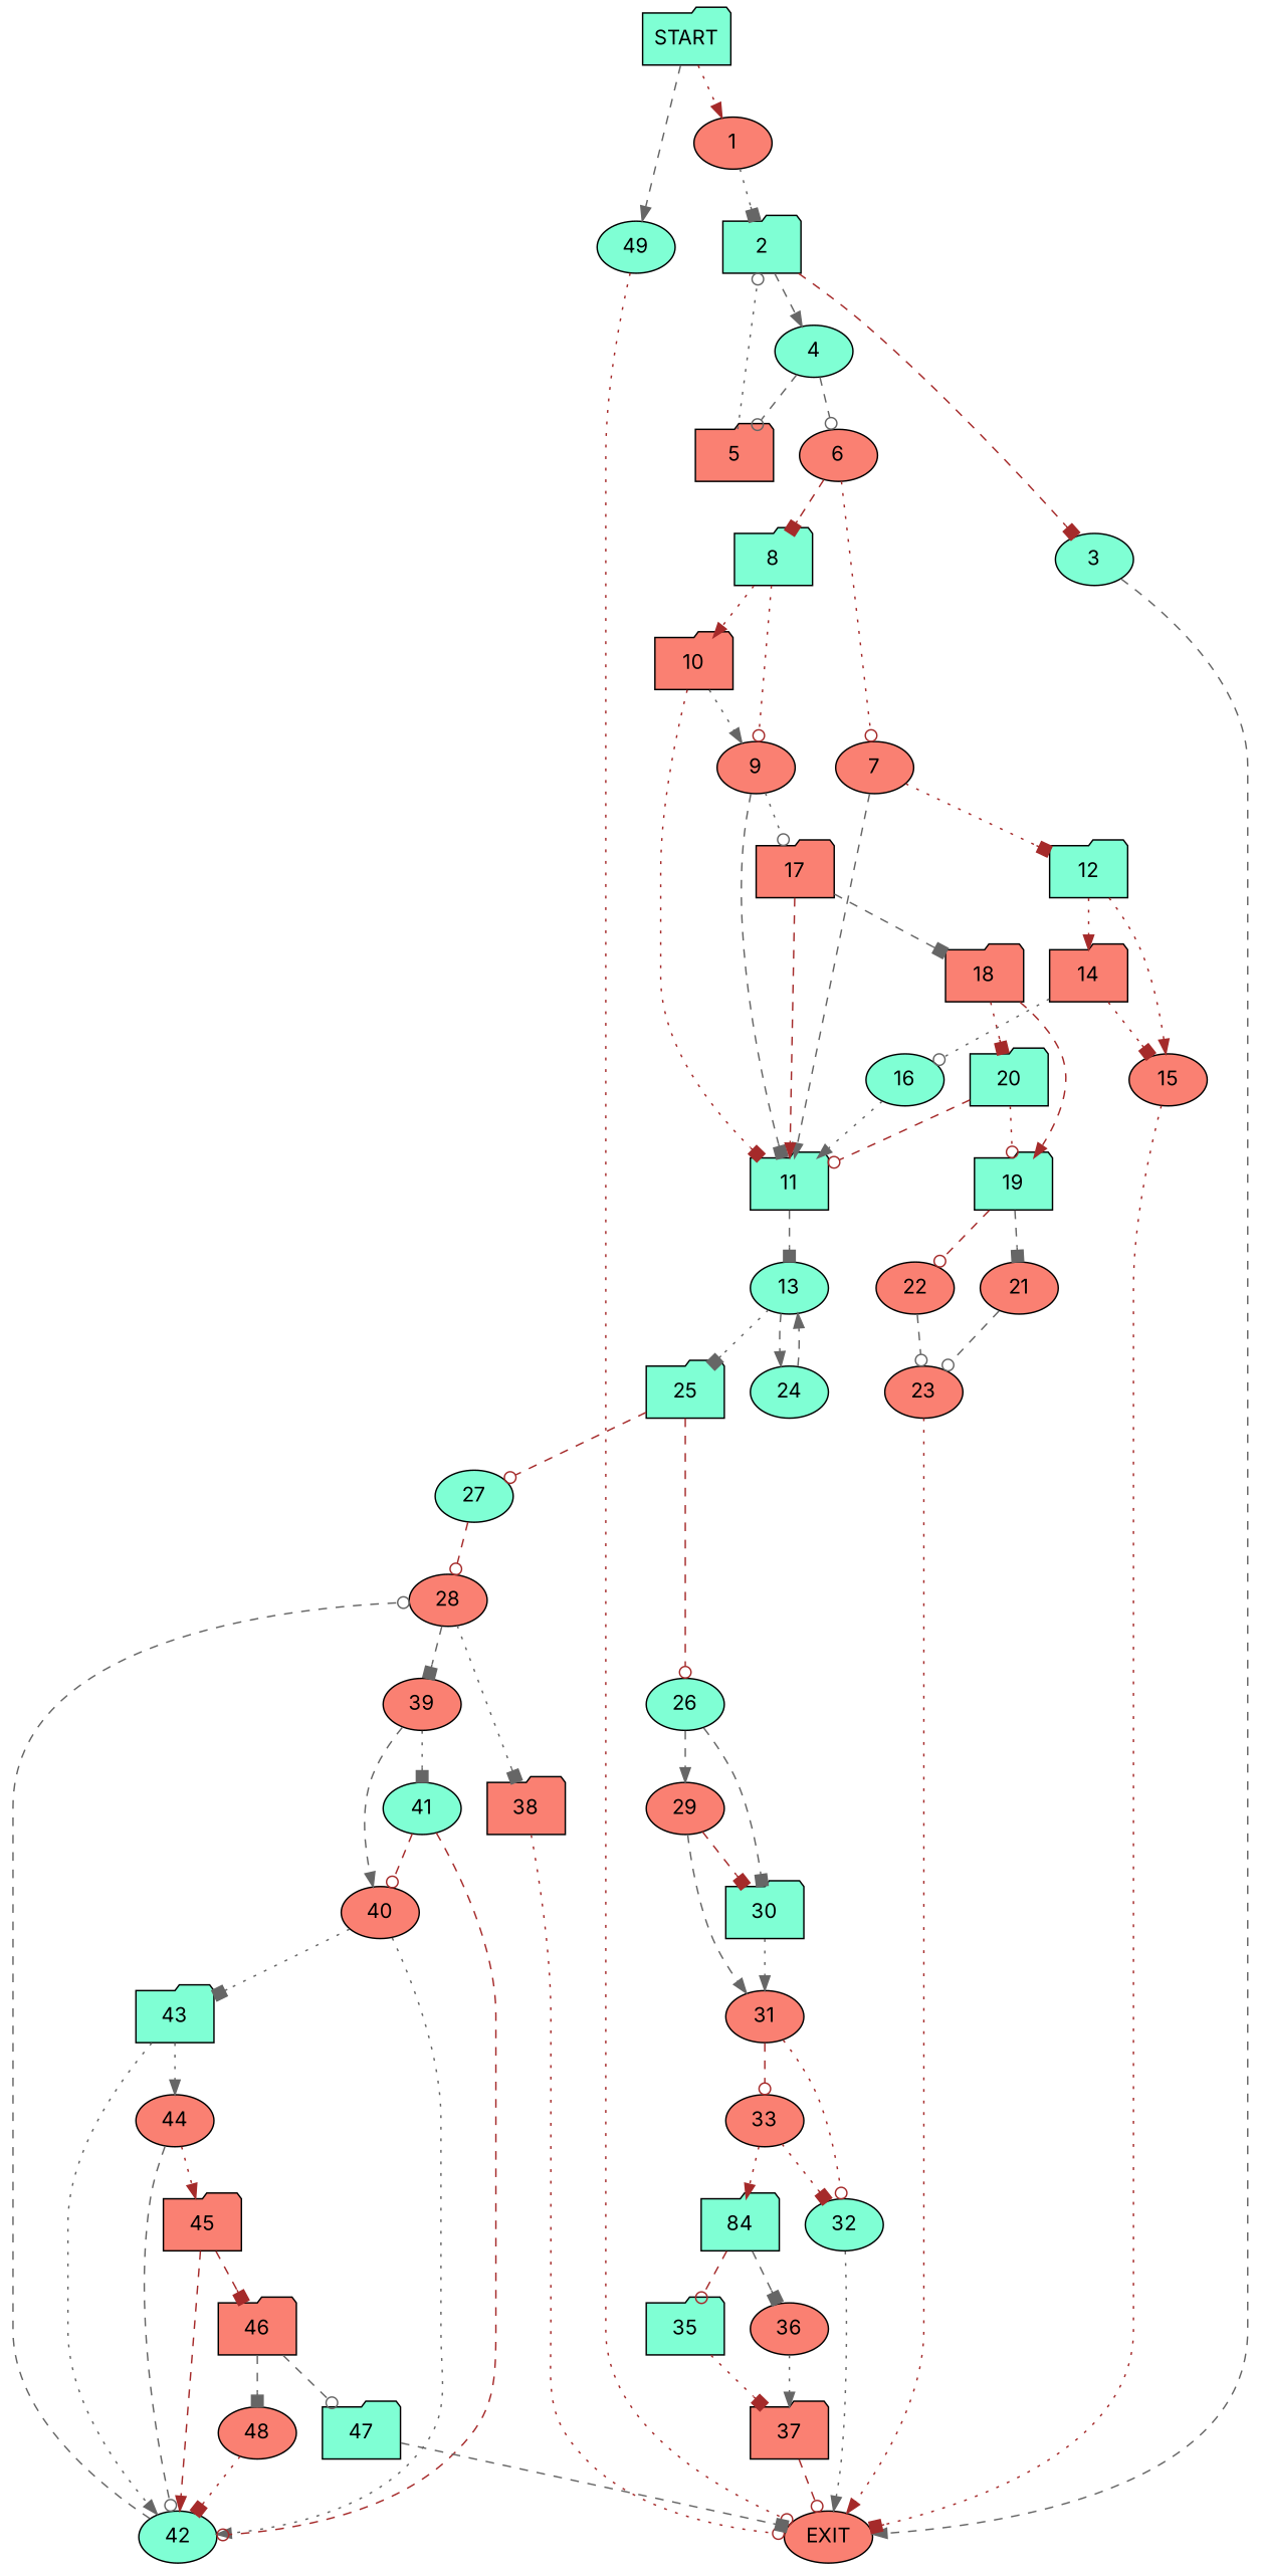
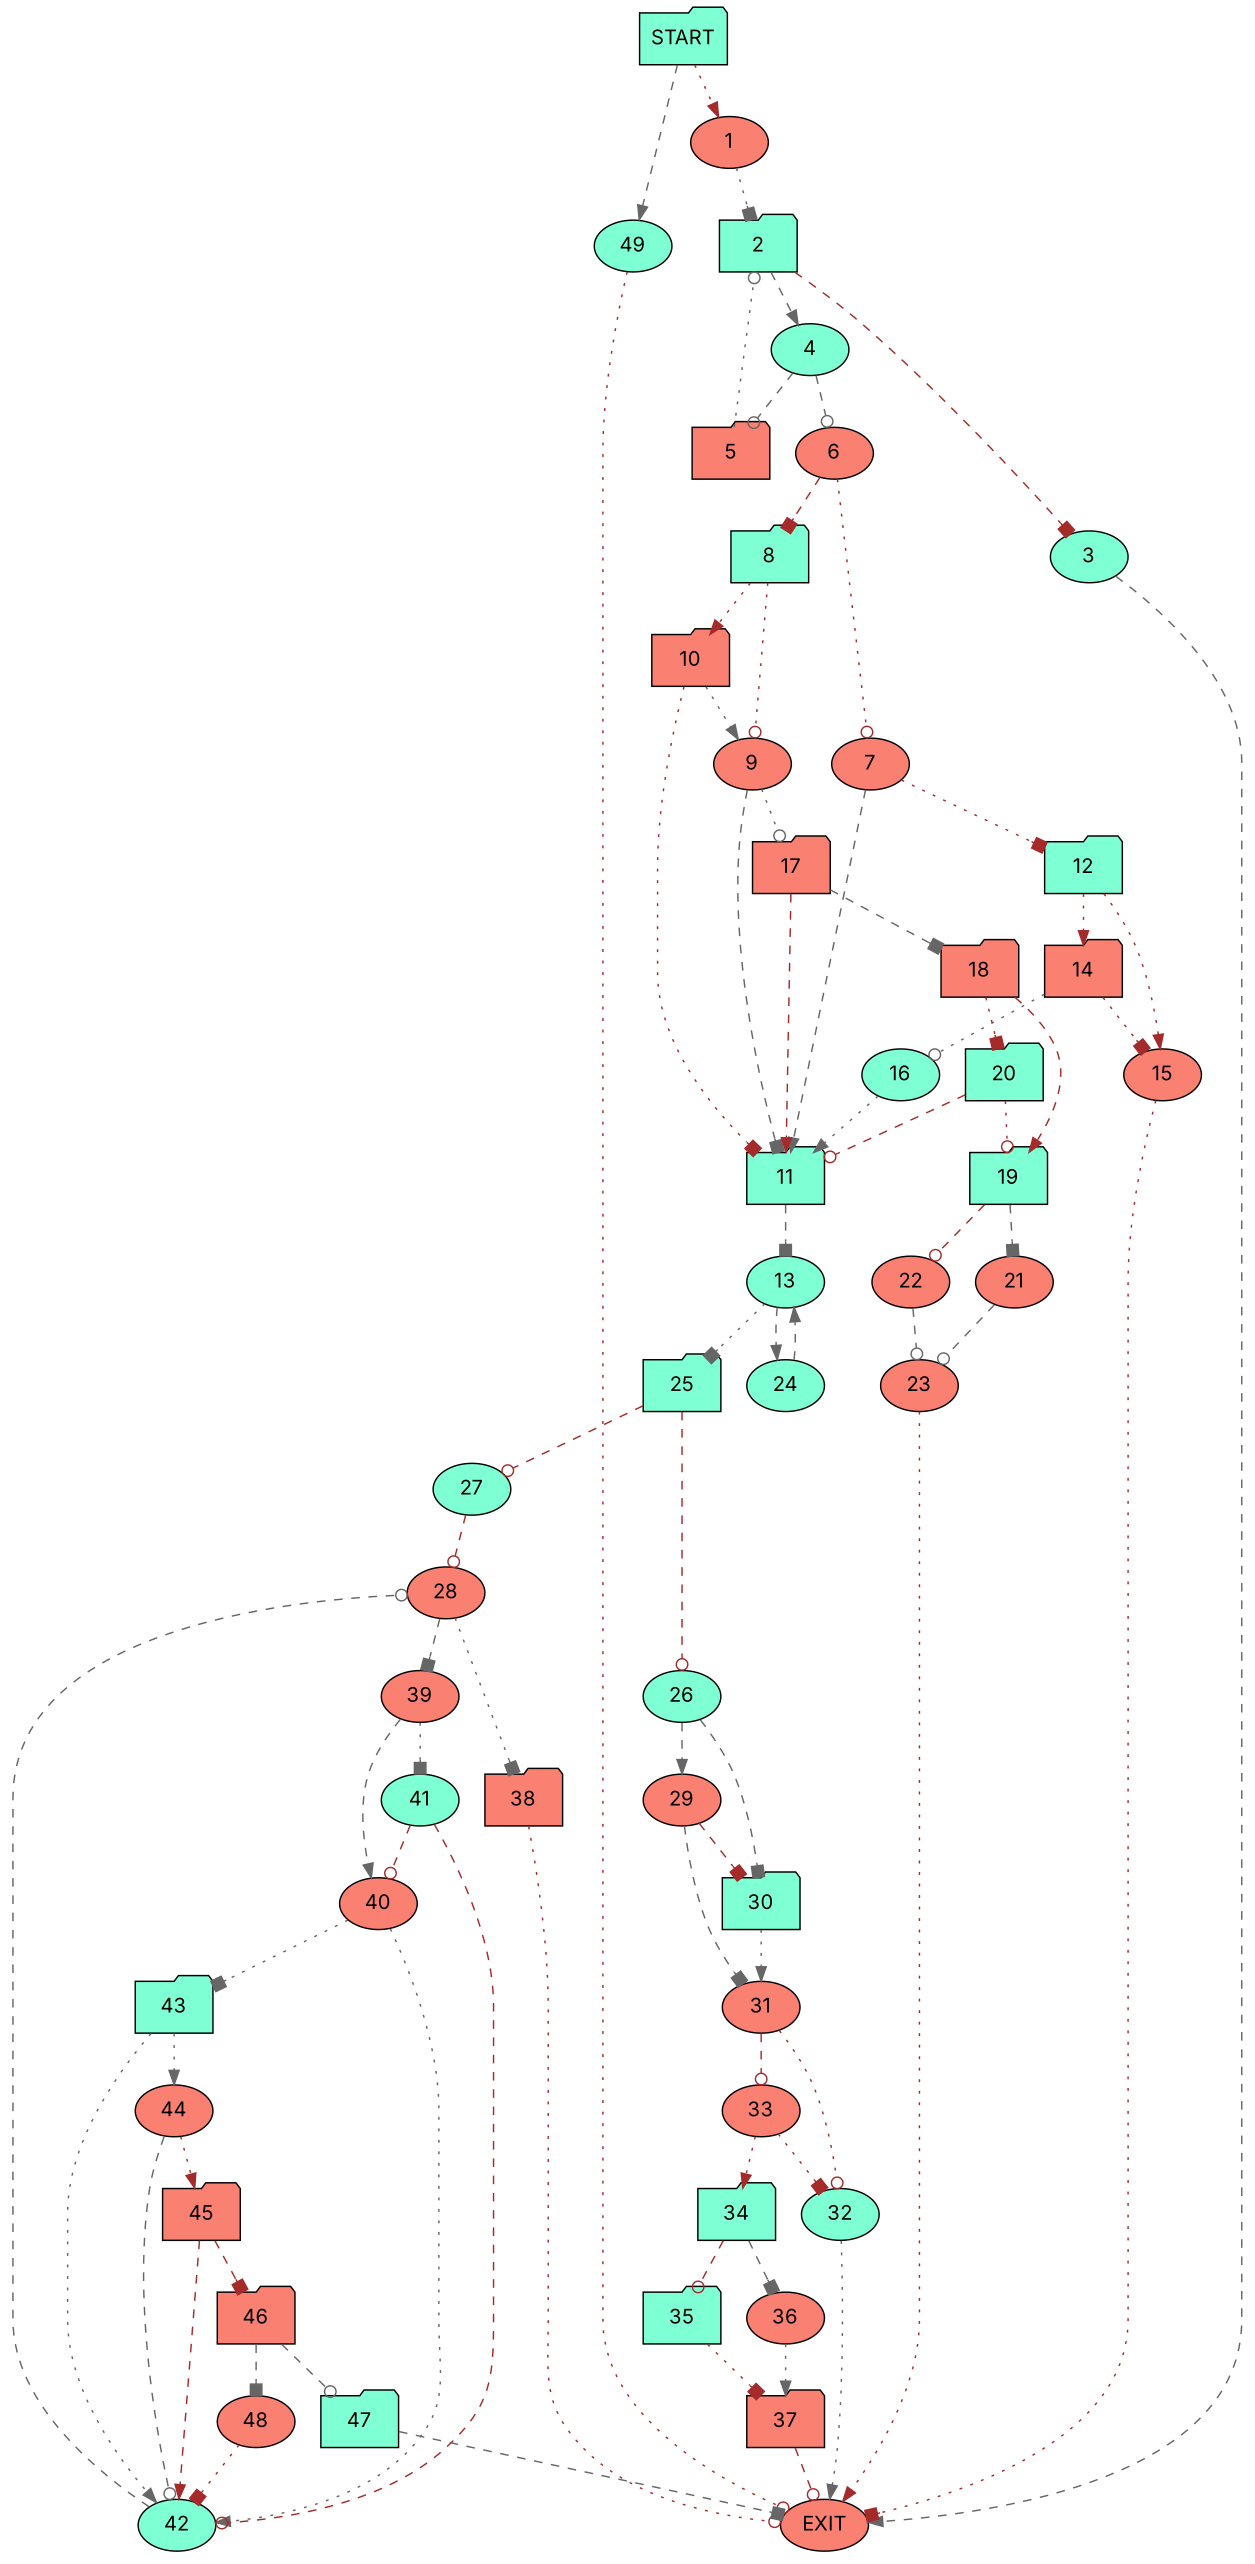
  digraph {
    fontname=Inter
    node [fillcolor=salmon fontname=Inter shape=ellipse style=filled]
    edge [arrowhead=box color=gray40 fontname=Inter style=dashed]
    n1 [fillcolor=aquamarine label=START shape=folder]
    1
    49 [fillcolor=aquamarine]
    2 [fillcolor=aquamarine shape=folder]
    n5 [label=EXIT]
    3 [fillcolor=aquamarine]
    4 [fillcolor=aquamarine]
    5 [shape=folder]
    6
    7
    8 [fillcolor=aquamarine shape=folder]
    11 [fillcolor=aquamarine shape=folder]
    12 [fillcolor=aquamarine shape=folder]
    9
    10 [shape=folder]
    13 [fillcolor=aquamarine]
    14 [shape=folder]
    15
    17 [shape=folder]
    18 [shape=folder]
    24 [fillcolor=aquamarine]
    25 [fillcolor=aquamarine shape=folder]
    16 [fillcolor=aquamarine]
    26 [fillcolor=aquamarine]
    27 [fillcolor=aquamarine]
    19 [fillcolor=aquamarine shape=folder]
    20 [fillcolor=aquamarine shape=folder]
    21
    22
    23
    29
    30 [fillcolor=aquamarine shape=folder]
    28
    31
    38 [shape=folder]
    39
    40
    41 [fillcolor=aquamarine]
    32 [fillcolor=aquamarine]
    33
-   34 [fillcolor=aquamarine shape=folder label=84]
+   34 [fillcolor=aquamarine shape=folder]
    35 [fillcolor=aquamarine shape=folder]
    36
    37 [shape=folder]
    42 [fillcolor=aquamarine]
    43 [fillcolor=aquamarine shape=folder]
    44
    45 [shape=folder]
    46 [shape=folder]
    47 [fillcolor=aquamarine shape=folder]
    48
    n1 -> 1 [arrowhead=normal color=brown style=dotted]
    n1 -> 49 [arrowhead=normal]
    1 -> 2 [style=dotted]
    49 -> n5 [arrowhead=odot color=brown style=dotted]
    2 -> 3 [color=brown]
    2 -> 4 [arrowhead=normal]
    3 -> n5 [arrowhead=normal]
    4 -> 5 [arrowhead=odot]
    4 -> 6 [arrowhead=odot]
    5 -> 2 [arrowhead=odot style=dotted]
    6 -> 7 [arrowhead=odot color=brown style=dotted]
    6 -> 8 [color=brown]
    7 -> 11 [arrowhead=normal]
    7 -> 12 [color=brown style=dotted]
    8 -> 9 [arrowhead=odot color=brown style=dotted]
    8 -> 10 [arrowhead=normal color=brown style=dotted]
    11 -> 13
    12 -> 14 [arrowhead=normal color=brown style=dotted]
    12 -> 15 [arrowhead=normal color=brown style=dotted]
    9 -> 11
    9 -> 17 [arrowhead=odot style=dotted]
    10 -> 11 [color=brown style=dotted]
    10 -> 9 [arrowhead=normal style=dotted]
    13 -> 24 [arrowhead=normal]
    13 -> 25 [style=dotted]
    14 -> 15 [color=brown style=dotted]
    14 -> 16 [arrowhead=odot style=dotted]
    15 -> n5 [color=brown style=dotted]
    17 -> 11 [arrowhead=normal color=brown]
    17 -> 18
    18 -> 19 [arrowhead=normal color=brown]
    18 -> 20 [color=brown style=dotted]
    24 -> 13 [arrowhead=normal]
    25 -> 26 [arrowhead=odot color=brown]
    25 -> 27 [arrowhead=odot color=brown]
    16 -> 11 [arrowhead=normal style=dotted]
    26 -> 29 [arrowhead=normal]
    26 -> 30
    27 -> 28 [arrowhead=odot color=brown]
    19 -> 21
    19 -> 22 [arrowhead=odot color=brown]
    20 -> 11 [arrowhead=odot color=brown]
    20 -> 19 [arrowhead=odot color=brown style=dotted]
    21 -> 23 [arrowhead=odot]
    22 -> 23 [arrowhead=odot]
    23 -> n5 [arrowhead=normal color=brown style=dotted]
    29 -> 30 [color=brown]
-   29 -> 31 [arrowhead=normal]
+   29 -> 31
    30 -> 31 [arrowhead=normal style=dotted]
    28 -> 38 [style=dotted]
    28 -> 39
    31 -> 32 [arrowhead=odot color=brown style=dotted]
    31 -> 33 [arrowhead=odot color=brown]
    38 -> n5 [arrowhead=odot color=brown style=dotted]
    39 -> 40 [arrowhead=normal]
    39 -> 41 [style=dotted]
    40 -> 42 [arrowhead=normal style=dotted]
    40 -> 43 [style=dotted]
    41 -> 40 [arrowhead=odot color=brown]
    41 -> 42 [arrowhead=odot color=brown]
    32 -> n5 [arrowhead=normal style=dotted]
    33 -> 32 [color=brown style=dotted]
    33 -> 34 [arrowhead=normal color=brown style=dotted]
    34 -> 35 [arrowhead=odot color=brown]
    34 -> 36
    35 -> 37 [color=brown style=dotted]
    36 -> 37 [arrowhead=normal style=dotted]
    37 -> n5 [arrowhead=odot color=brown]
    42 -> 28 [arrowhead=odot]
    43 -> 42 [arrowhead=normal style=dotted]
    43 -> 44 [arrowhead=normal style=dotted]
    44 -> 42 [arrowhead=odot]
    44 -> 45 [arrowhead=normal color=brown style=dotted]
    45 -> 42 [arrowhead=normal color=brown]
    45 -> 46 [color=brown]
    46 -> 47 [arrowhead=odot]
    46 -> 48
    47 -> n5
    48 -> 42 [color=brown style=dotted]
  }
